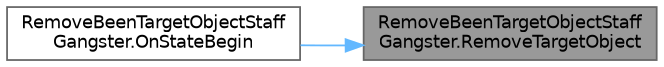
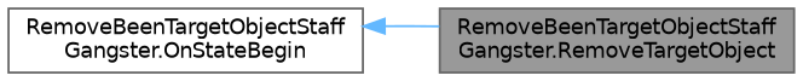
  digraph {
    rankdir=RL
    node [fontname=Helvetica fontsize=10 shape=box style=filled]
    n1 [color=gray40 fillcolor=grey60 fontcolor=black height=0.2 label="RemoveBeenTargetObjectStaff\lGangster.RemoveTargetObject" width=0.4]
    n2 [color=grey40 fillcolor=white height=0.2 label="RemoveBeenTargetObjectStaff\lGangster.OnStateBegin" width=0.4]
-   n1 -> n2 [color=steelblue1 dir=back fontname=Helvetica fontsize=10 labelfontname=Helvetica labelfontsize=10 style=solid]
+   n2 -> n1 [color=steelblue1 dir=back fontname=Helvetica fontsize=10 labelfontname=Helvetica labelfontsize=10 style=solid]
  }
